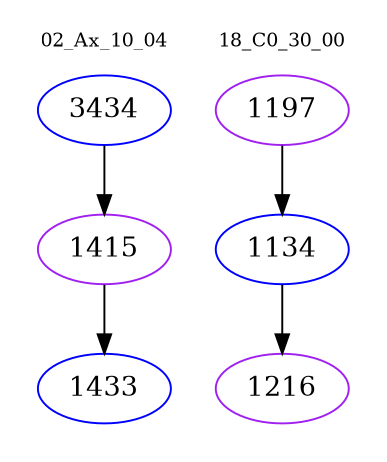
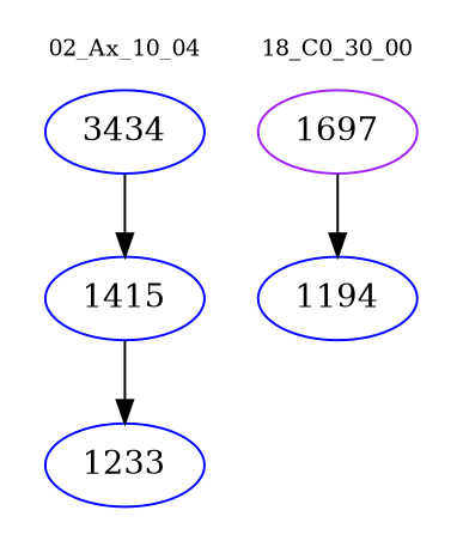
  digraph {
    node [color=blue]
    edge [color=black]
    n1 [label=3434]
-   n2 [color=purple label=1415]
-   n3 [label=1433]
-   n4 [color=purple label=1197]
-   n5 [label=1134]
-   n6 [color=purple label=1216]
+   n2 [label=1415]
+   n3 [label=1233]
+   n4 [color=purple label=1697]
+   n5 [label=1194]
    subgraph cluster_1 {
      color=white
      fontsize=10
      label="02_Ax_10_04"
      n1
      n2
      n3
    }
    subgraph cluster_2 {
      color=white
      fontsize=10
      label="18_C0_30_00"
      n4
      n5
-     n6
    }
    n1 -> n2
    n2 -> n3
    n4 -> n5
-   n5 -> n6
  }
